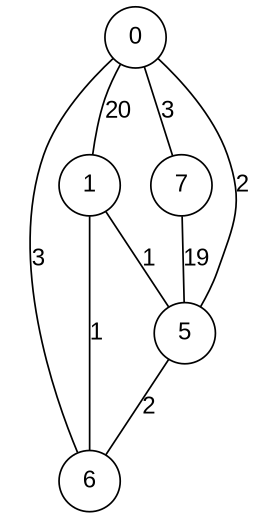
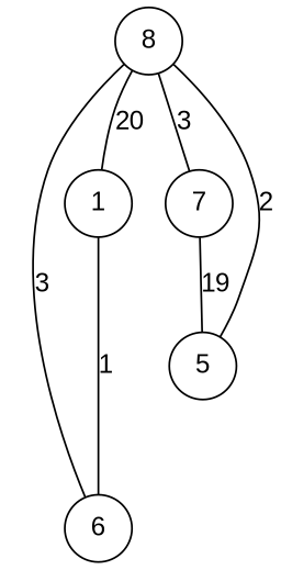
  graph {
    fontname="Liberation Sans"
    node [fontname="Liberation Sans" shape=circle]
    edge [fontname="Liberation Sans"]
    n1 [label=6]
-   0
+   0 [label=8]
    1
    n4 [label=7]
    n5 [label=5]
    0 -- n1 [label=3]
    0 -- 1 [label=20]
    0 -- n4 [label=3]
    0 -- n5 [label=2]
    1 -- n1 [label=1]
-   1 -- n5 [label=1]
    n4 -- n5 [label=19]
-   n5 -- n1 [label=2]
  }
